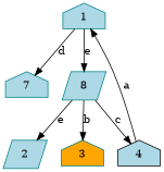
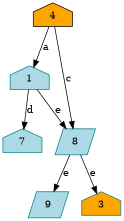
  strict digraph {
    node [color=teal fillcolor=lightblue shape=house style=filled]
    1
    7
    8 [shape=parallelogram]
-   4 [color=black]
-   9 [shape=parallelogram label=2]
+   4 [color=black fillcolor=orange]
+   9 [shape=parallelogram]
    3 [fillcolor=orange]
    1 -> 7 [label=d]
    1 -> 8 [label=e]
-   8 -> 4 [label=c]
+   4 -> 8 [label=c]
    8 -> 9 [label=e]
-   8 -> 3 [label=b]
+   8 -> 3 [label=e]
    4 -> 1 [label=a]
  }
